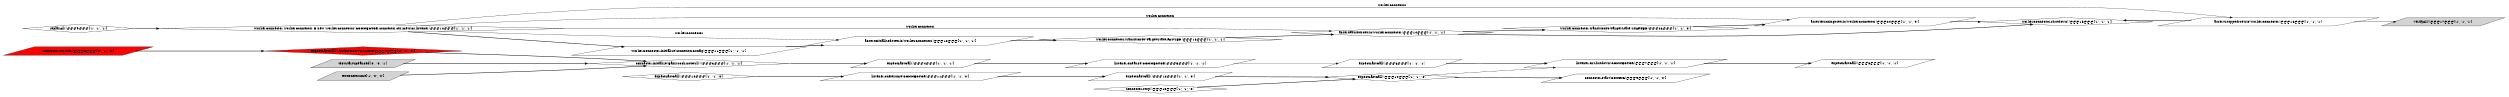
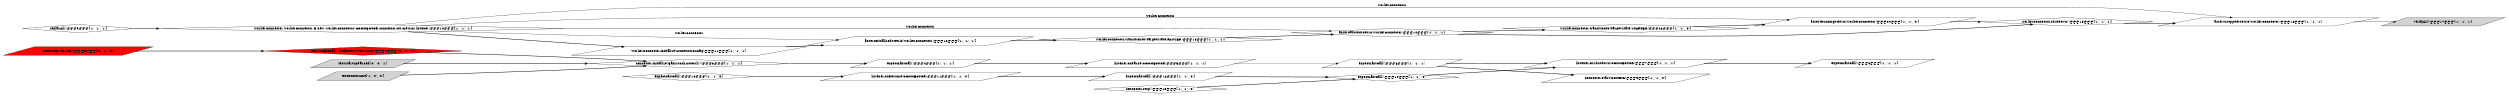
  digraph {
    rankdir=LR
    node [fillcolor=white shape=parallelogram style=filled]
    edge [style=bold]
    n1 [label="expectLastCall()@@@8@@@['1', '1', '1']"]
    n2 [label="replayAll()@@@9@@@['1', '1', '1']" shape=diamond]
    n3 [label="WorkerConnector workerConnector = new WorkerConnector(CONNECTOR,connector,ctx,metrics,listener)@@@10@@@['1', '1', '1']" shape=diamond]
    n4 [fillcolor=red label="connector.version()@@@3@@@['0', '1', '0']"]
    n5 [fillcolor=red label="expectLastCall().andReturn(VERSION)@@@4@@@['0', '1', '0']" shape=diamond]
    n6 [label="assertRunningMetric(workerConnector)@@@24@@@['1', '1', '0']"]
    n7 [label="workerConnector.shutdown()@@@15@@@['1', '1', '1']" shape=diamond]
    n8 [label="assertStoppedMetric(workerConnector)@@@16@@@['1', '1', '1']"]
    n9 [label="connector.start(CONFIG)@@@9@@@['1', '1', '0']"]
    n10 [label="expectLastCall()@@@10@@@['1', '1', '0']" shape=diamond]
    n11 [label="listener.onResume(CONNECTOR)@@@11@@@['1', '1', '0']"]
    n12 [label="workerConnector.initialize(connectorConfig)@@@11@@@['1', '1', '1']"]
    n13 [label="assertInitializedMetric(workerConnector)@@@12@@@['1', '1', '1']"]
    n14 [label="workerConnector.transitionTo(TargetState.PAUSED)@@@13@@@['1', '1', '1']" shape=diamond]
    n15 [label="workerConnector.transitionTo(TargetState.STARTED)@@@23@@@['1', '1', '0']" shape=diamond]
    n16 [fillcolor=lightgray label="testStartupPaused['0', '0', '1']"]
    n17 [label="connector.initialize(EasyMock.notNull())@@@3@@@['1', '1', '1']" shape=diamond]
    n18 [label="expectLastCall()@@@4@@@['1', '1', '1']"]
    n19 [label="listener.onPause(CONNECTOR)@@@5@@@['1', '1', '1']"]
    n20 [label="expectLastCall()@@@6@@@['1', '1', '1']"]
    n21 [fillcolor=lightgray label="verifyAll()@@@17@@@['1', '1', '1']"]
    n22 [label="connector.stop()@@@13@@@['1', '1', '0']" shape=diamond]
    n23 [label="expectLastCall()@@@14@@@['1', '1', '0']" shape=diamond]
    n24 [label="listener.onShutdown(CONNECTOR)@@@7@@@['1', '1', '1']"]
    n25 [label="expectLastCall()@@@12@@@['1', '1', '0']"]
    n26 [label="assertPausedMetric(workerConnector)@@@14@@@['1', '1', '1']" shape=diamond]
    n27 [fillcolor=lightgray label="testOnResume['1', '0', '0']"]
    n2 -> n3
    n3 -> n6 [label=workerConnector style=solid]
    n3 -> n8 [label=workerConnector style=solid]
    n3 -> n12
    n3 -> n13 [label=workerConnector style=solid]
    n3 -> n26 [label=workerConnector style=solid]
    n4 -> n5
    n5 -> n17
    n6 -> n7
-   n8 -> n7
+   n7 -> n8
    n8 -> n21 [style=solid]
    n10 -> n11
    n11 -> n25
    n12 -> n13
    n13 -> n14
    n14 -> n26
    n15 -> n6
    n16 -> n17
    n17 -> n18
    n18 -> n19
    n19 -> n20 [style=solid]
-   n23 -> n9
+   n20 -> n9
    n20 -> n24
    n22 -> n23
-   n23 -> n24 [style=solid]
+   n23 -> n24
    n24 -> n1
    n25 -> n23
    n26 -> n7
    n26 -> n15
    n27 -> n17
  }
